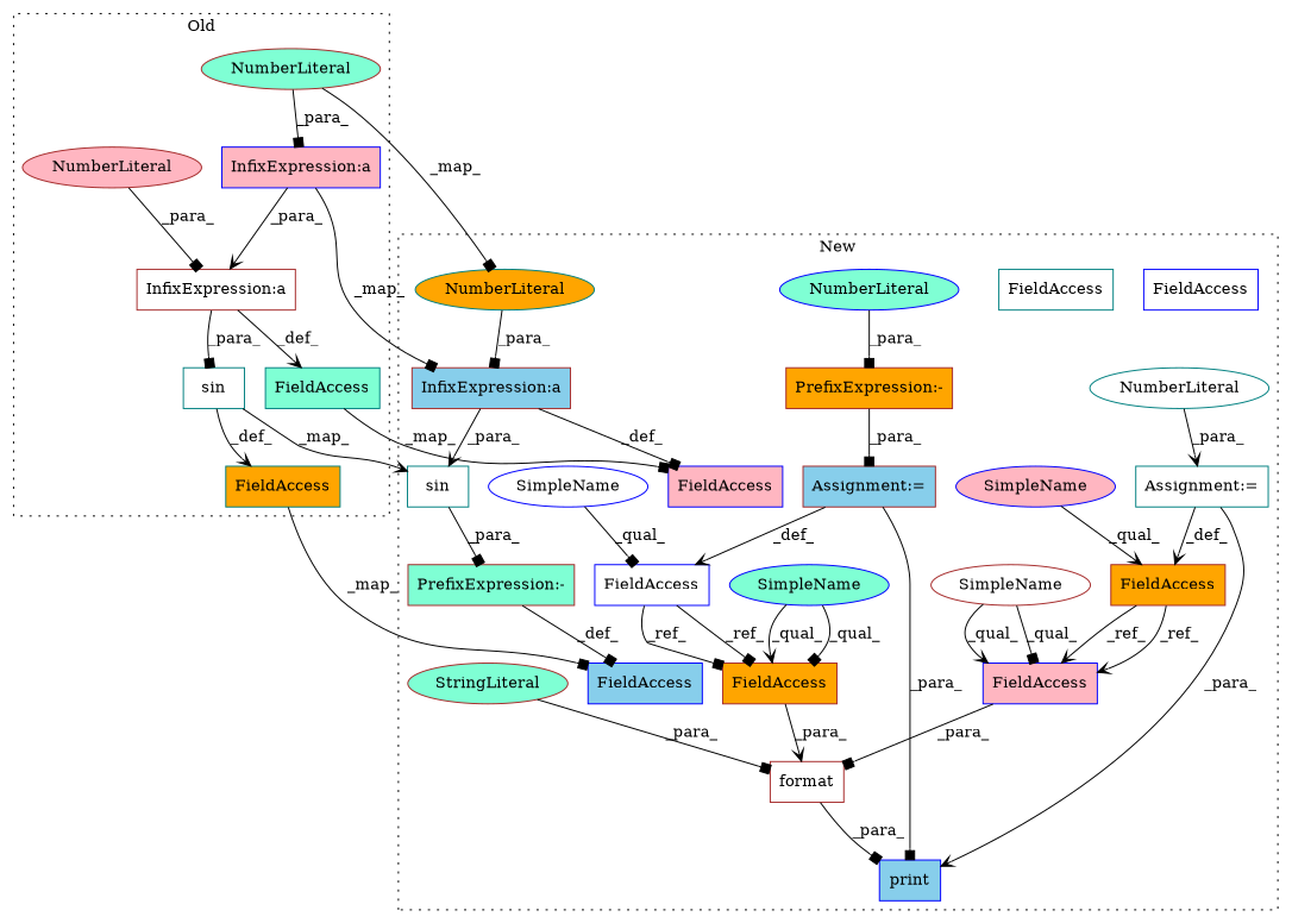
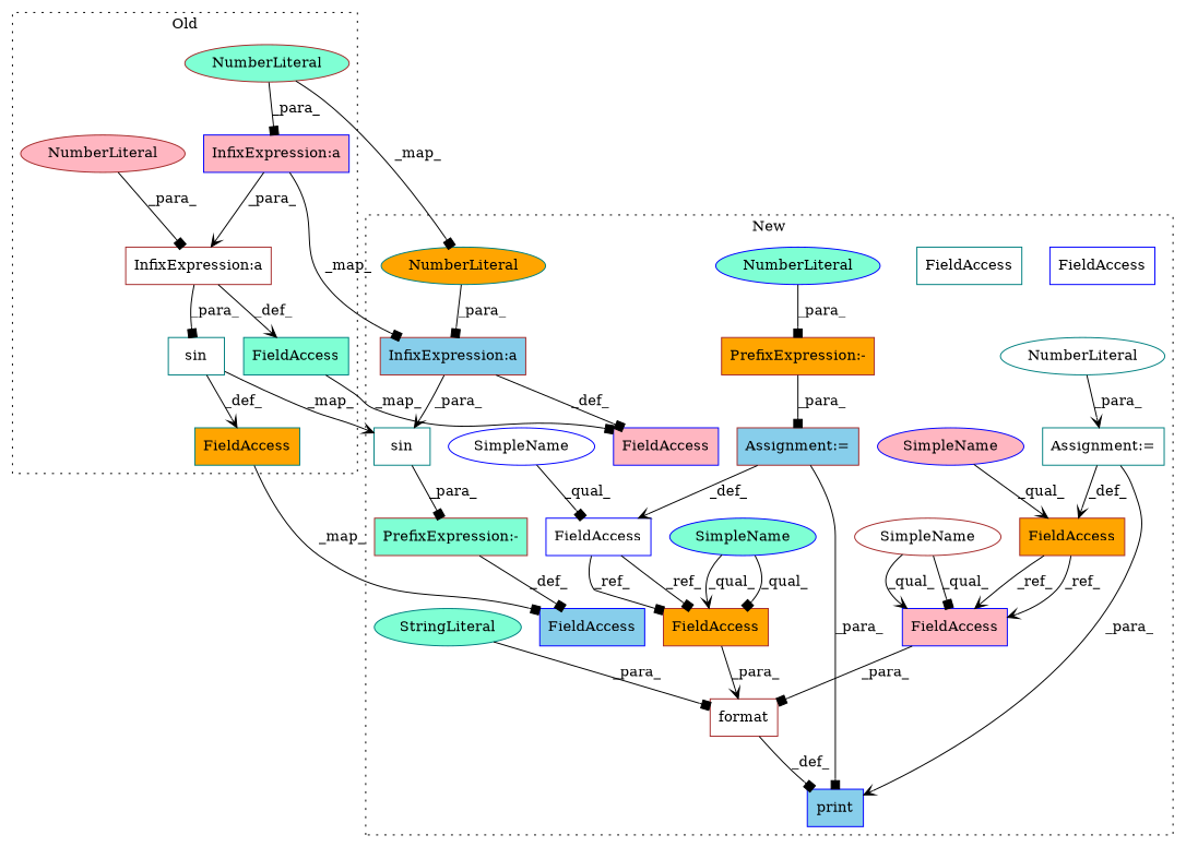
  digraph {
    node [a=22 color=brown fillcolor=white l=13 s=1557 shape=box style=filled]
    edge [arrowhead=box]
    n1 [a=32 color=teal l="4,1" label=sin s="1404,1413"]
    n2 [color=teal fillcolor=orange label=FieldAccess s=1383]
    n3 [a=27 l=3 label="InfixExpression:a" s=1270]
    n4 [a=34 fillcolor=lightpink l=1 label=NumberLiteral s=1273 shape=ellipse]
    n5 [a=27 color=blue fillcolor=lightpink l=3 label="InfixExpression:a" s=1265]
    n6 [a=34 fillcolor=aquamarine l=1 label=NumberLiteral s=1268 shape=ellipse]
    n7 [color=teal fillcolor=aquamarine label=FieldAccess s=1337]
    n8 [a=32 color=teal l="4,1" label=sin s="1398,1407"]
    n9 [color=blue fillcolor=skyblue label=FieldAccess s=1376]
    n10 [a=38 fillcolor=aquamarine l=1 label="PrefixExpression:-" s=1392]
    n11 [color=blue label=FieldAccess s=1431]
    n12 [a=27 fillcolor=skyblue l=3 label="InfixExpression:a" s=1264]
    n13 [fillcolor=orange label=FieldAccess s=1471]
    n14 [color=blue label=FieldAccess]
    n15 [color=teal label=FieldAccess s=1543]
    n16 [a=34 color=teal fillcolor=orange l=1 label=NumberLiteral s=1267 shape=ellipse]
    n17 [a=32 l="7,1" label=format s="1536,1570"]
    n18 [a=32 color=blue fillcolor=skyblue l="6,1" label=print s="1510,1571"]
    n19 [a=38 fillcolor=orange l=1 label="PrefixExpression:-" s=1445]
    n20 [a=34 color=blue fillcolor=aquamarine l=19 label=NumberLiteral s=1446 shape=ellipse]
-   n21 [a=45 fillcolor=aquamarine l=19 label=StringLiteral s=1516 shape=ellipse]
+   n21 [a=45 color=teal fillcolor=aquamarine l=19 label=StringLiteral s=1516 shape=ellipse]
    n22 [a=7 fillcolor=skyblue l=1 label="Assignment:=" s=1444]
    n23 [a=7 color=teal l=1 label="Assignment:=" s=1484]
    n24 [a=34 color=teal l=19 label=NumberLiteral s=1485 shape=ellipse]
    n25 [color=blue fillcolor=lightpink label=FieldAccess s=1330]
    n26 [a=42 color=blue fillcolor=lightpink l=4 label=SimpleName s=1471 shape=ellipse]
    n27 [a=42 color=blue fillcolor=aquamarine l=4 label=SimpleName s=1543 shape=ellipse]
    n28 [a=42 l=4 label=SimpleName shape=ellipse]
    n29 [a=42 color=blue l=4 label=SimpleName s=1431 shape=ellipse]
    n30 [fillcolor=orange label=FieldAccess s=1543]
    n31 [color=blue fillcolor=lightpink label=FieldAccess]
    subgraph cluster_1 {
      label=Old
      style=dotted
      n1
      n2
      n3
      n4
      n5
      n6
      n7
    }
    subgraph cluster_2 {
      label=New
      style=dotted
      n8
      n9
      n10
      n11
      n12
      n13
      n14
      n15
      n16
      n17
      n18
      n19
      n20
      n21
      n22
      n23
      n24
      n25
      n26
      n27
      n28
      n29
      n30
      n31
    }
    n1 -> n2 [arrowhead=vee label=_def_]
    n1 -> n8 [arrowhead=vee label=_map_]
    n2 -> n9 [label=_map_]
    n3 -> n1 [label=_para_]
    n3 -> n7 [arrowhead=vee label=_def_]
    n4 -> n3 [label=_para_]
    n5 -> n3 [arrowhead=vee label=_para_]
    n5 -> n12 [label=_map_]
    n6 -> n5 [label=_para_]
    n6 -> n16 [label=_map_]
    n7 -> n25 [label=_map_]
    n8 -> n10 [label=_para_]
    n10 -> n9 [label=_def_]
    n11 -> n30 [label=_ref_]
    n11 -> n30 [label=_ref_]
    n12 -> n8 [arrowhead=vee label=_para_]
    n12 -> n25 [label=_def_]
    n13 -> n31 [arrowhead=vee label=_ref_]
    n13 -> n31 [arrowhead=vee label=_ref_]
    n16 -> n12 [label=_para_]
-   n17 -> n18 [label=_para_]
+   n17 -> n18 [label=_def_]
    n19 -> n22 [label=_para_]
    n20 -> n19 [label=_para_]
    n21 -> n17 [label=_para_]
    n22 -> n11 [arrowhead=vee label=_def_]
    n22 -> n18 [label=_para_]
    n23 -> n13 [arrowhead=vee label=_def_]
    n23 -> n18 [arrowhead=vee label=_para_]
    n24 -> n23 [arrowhead=vee label=_para_]
    n26 -> n13 [arrowhead=vee label=_qual_]
    n27 -> n30 [label=_qual_]
    n27 -> n30 [arrowhead=vee label=_qual_]
    n28 -> n31 [label=_qual_]
    n28 -> n31 [arrowhead=vee label=_qual_]
    n29 -> n11 [label=_qual_]
    n30 -> n17 [arrowhead=vee label=_para_]
    n31 -> n17 [label=_para_]
  }
